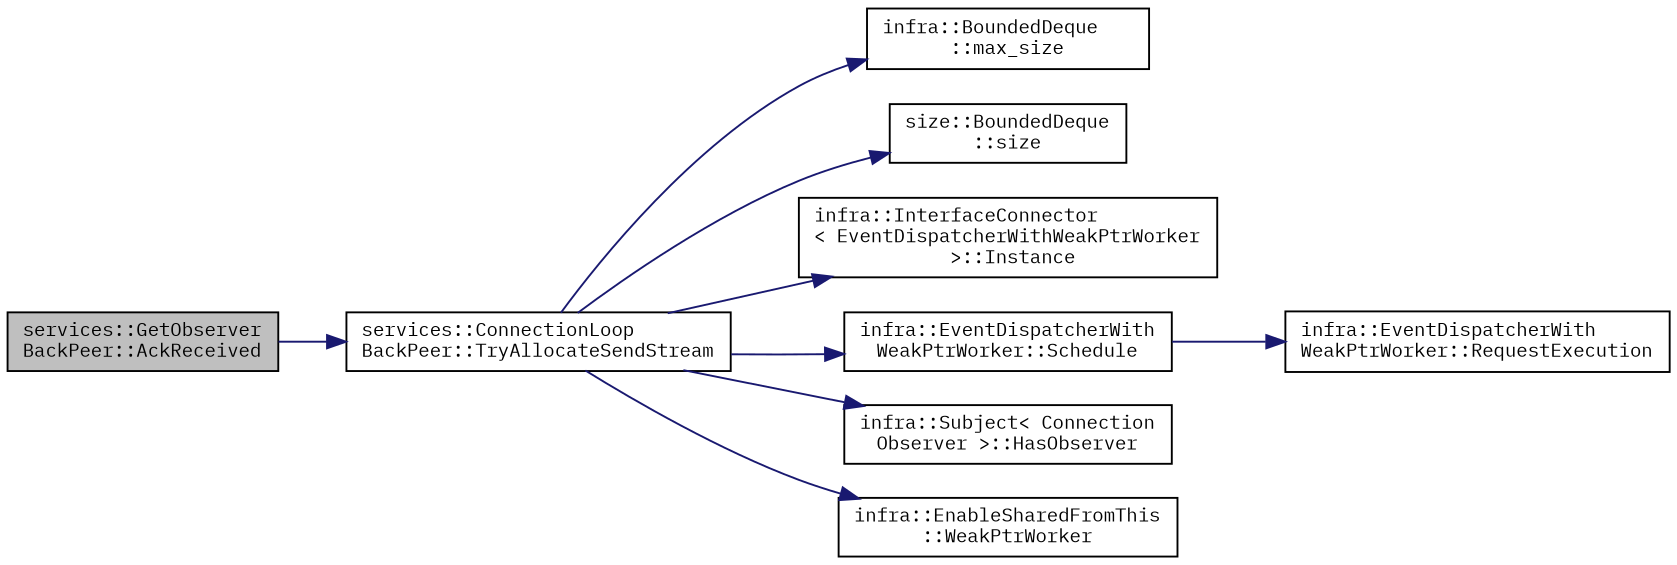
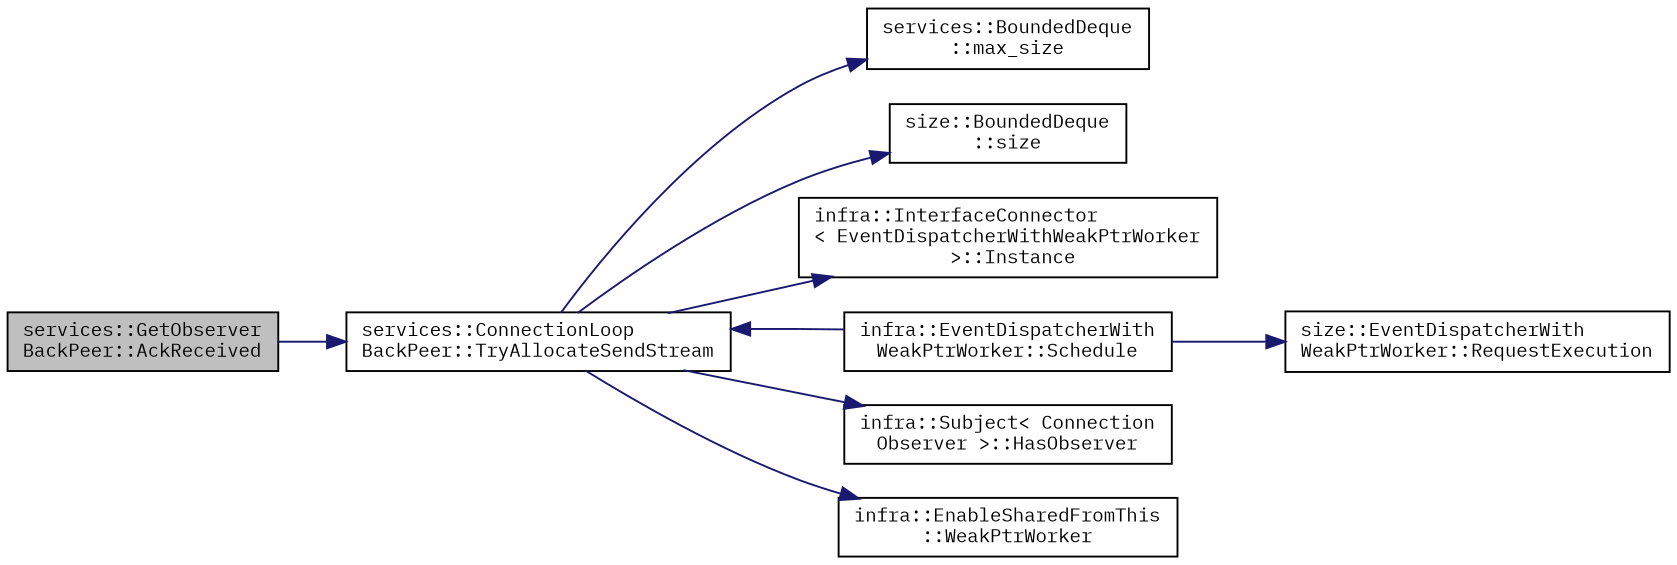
  digraph {
    fontname="IBM Plex Mono"
    rankdir=LR
    node [color=black fillcolor=white fontname="IBM Plex Mono" fontsize=10 shape=record style=filled]
    edge [color=midnightblue fontname="IBM Plex Mono" fontsize=10 labelfontname=Helvetica labelfontsize=10 style=solid]
    n1 [fillcolor=grey75 fontcolor=black height=0.2 label="services::GetObserver\lBackPeer::AckReceived" width=0.4]
    n2 [height=0.2 label="services::ConnectionLoop\lBackPeer::TryAllocateSendStream" width=0.4]
-   n3 [height=0.2 label="infra::BoundedDeque\l::max_size" width=0.4]
+   n3 [height=0.2 label="services::BoundedDeque\l::max_size" width=0.4]
    n4 [height=0.2 label="size::BoundedDeque\l::size" width=0.4]
    n5 [height=0.2 label="infra::InterfaceConnector\l\< EventDispatcherWithWeakPtrWorker\l \>::Instance" width=0.4]
    n6 [height=0.2 label="infra::EventDispatcherWith\lWeakPtrWorker::Schedule" width=0.4]
    n7 [height=0.2 label="infra::Subject\< Connection\lObserver \>::HasObserver" width=0.4]
    n8 [height=0.2 label="infra::EnableSharedFromThis\l::WeakPtrWorker" width=0.4]
-   n9 [height=0.2 label="infra::EventDispatcherWith\lWeakPtrWorker::RequestExecution" width=0.4]
+   n9 [height=0.2 label="size::EventDispatcherWith\lWeakPtrWorker::RequestExecution" width=0.4]
    n1 -> n2
    n2 -> n3
    n2 -> n4
    n2 -> n5
-   n2 -> n6
+   n6 -> n2
    n2 -> n7
    n2 -> n8
    n6 -> n9
  }
